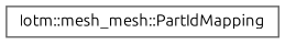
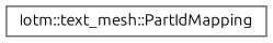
  digraph {
    rankdir=LR
    fontname=Ubuntu
-   n1 [color=grey40 fillcolor=white fontname=Ubuntu fontsize=10 height=0.2 label="Iotm::mesh_mesh::PartIdMapping" shape=box style=filled width=0.4]
+   n1 [color=grey40 fillcolor=white fontname=Ubuntu fontsize=10 height=0.2 label="Iotm::text_mesh::PartIdMapping" shape=box style=filled width=0.4]
  }
